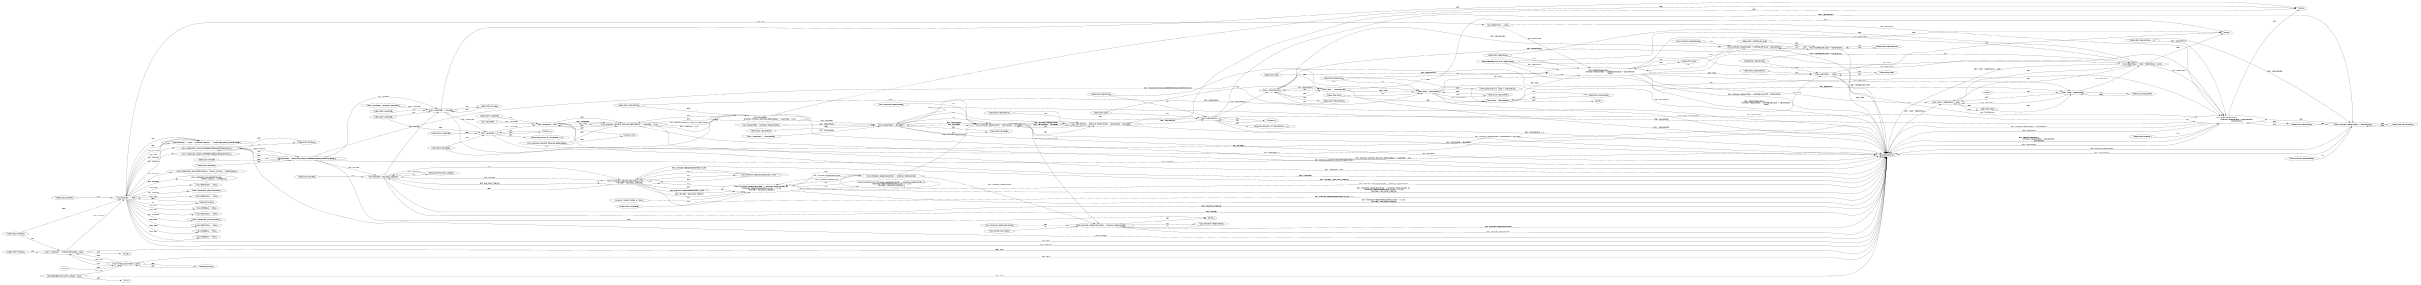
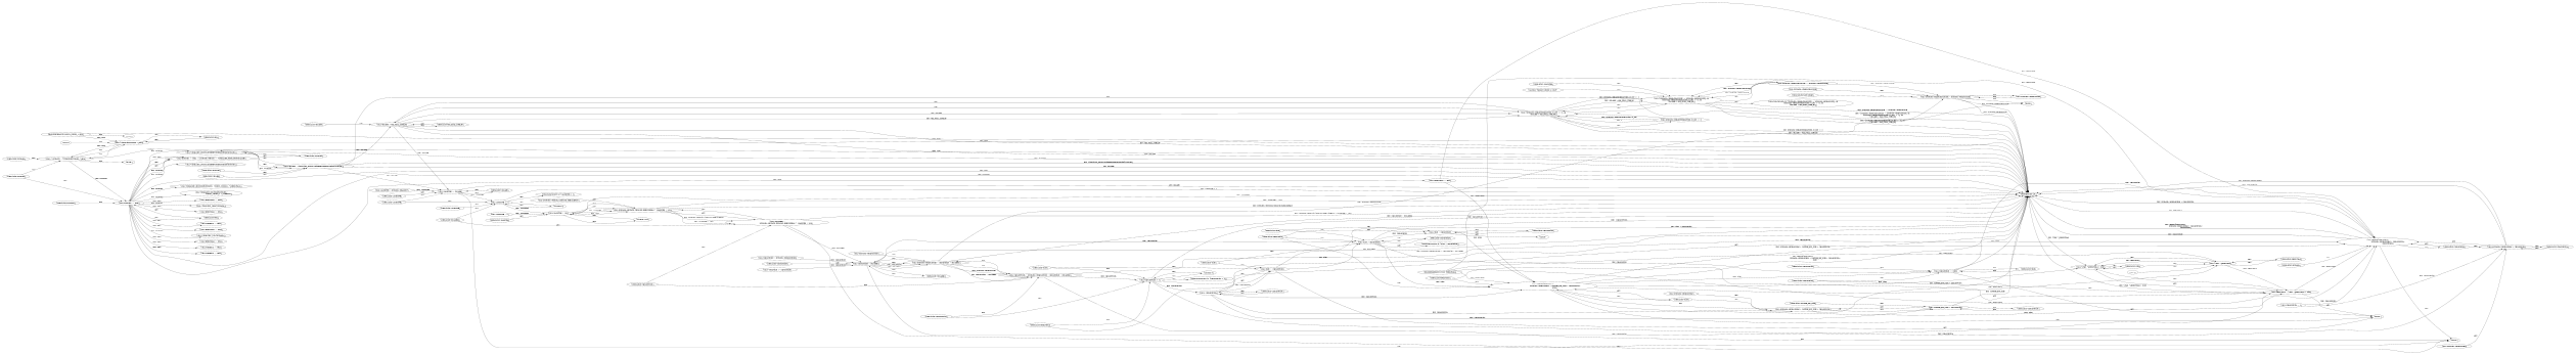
  digraph {
    fontname="Courier Prime"
    rankdir=LR
    node [fontname="Courier Prime"]
    edge [fontname="Courier Prime"]
    n1 [label="(Call,Visualizer_getDeltaTimeMsFromUpdatedTime(pContext))"]
    n2 [label="(Call,deltaMs = Visualizer_getDeltaTimeMsFromUpdatedTime(pContext))"]
    n3 [label="(Identifier,pContext)"]
    n4 [label="(MethodReturn,int)"]
    n5 [label="(Call,deltaMs > MAX_STALL_TIME_MS)"]
    n6 [label="(Call,latencyMs -= deltaMs)"]
    n7 [label="(Block,)"]
    n8 [label="(Call,(char *)pReplyData + size)"]
    n9 [label="(Call,pContext == NULL)"]
    n10 [label="(Call,pReplyData == NULL)"]
    n11 [label="(Call,Visualizer_getConfig(pContext, (effect_config_t *)pReplyData))"]
    n12 [label="(Call,Visualizer_setConfig(pContext,\n                 (effect_config_t *) pCmdData))"]
    n13 [label="(Call,pReplyData == NULL)"]
    n14 [label="(Call,Visualizer_reset(pContext))"]
    n15 [label="(Call,pReplyData == NULL)"]
    n16 [label="(Identifier,NULL)"]
    n17 [label="(Call,pCmdData == NULL)"]
    n18 [label="(Call,pReplyData == NULL)"]
    n19 [label="(Call,Visualizer_init(pContext))"]
    n20 [label="(Call,pReplyData == NULL)"]
    n21 [label="(Call,pCmdData == NULL)"]
    n22 [label="(Call,pCmdData == NULL)"]
    n23 [label="(Call,pContext == NULL || pContext->mState == VISUALIZER_STATE_UNINITIALIZED)"]
    n24 [label="(Call,Visualizer_getDeltaTimeMsFromUpdatedTime(pContext))"]
    n25 [label="(Call,memcpy(pReplyData,\n                       pContext->mCaptureBuf + capturePoint,\n                       captureSize))"]
    n26 [label="(Call,memcpy(pReplyData,\n                           pContext->mCaptureBuf + CAPTURE_BUF_SIZE + capturePoint,\n                           size))"]
    n27 [label="(Call,* pContext = (VisualizerContext *)self)"]
    n28 [label="(Call,(VisualizerContext *)self)"]
    n29 [label="(Block,)"]
    n30 [label="(Identifier,self)"]
    n31 [label="(MethodParameterIn,effect_handle_t self)"]
    1000102
    n33 [label="(Call,(pContext->mBufferUpdateTime.tv_sec != 0) &&\n (deltaMs > MAX_STALL_TIME_MS))"]
    n34 [label="(Identifier,MAX_STALL_TIME_MS)"]
    n35 [label="(Call,latencyMs < 0)"]
    n36 [label="(Identifier,deltaMs)"]
    n37 [label="(Block,)"]
    n38 [label="(Call,(pContext->mLastCaptureIdx == pContext->mCaptureIdx) &&\n (pContext->mBufferUpdateTime.tv_sec != 0) &&\n (deltaMs > MAX_STALL_TIME_MS))"]
    n39 [label="(Call,pContext->mBufferUpdateTime.tv_sec != 0)"]
    n40 [label="(Call,pContext->mLastCaptureIdx == pContext->mCaptureIdx)"]
    n41 [label="(ControlStructure,if ((pContext->mLastCaptureIdx == pContext->mCaptureIdx) &&\n (pContext->mBufferUpdateTime.tv_sec != 0) &&\n (deltaMs > MAX_STALL_TIME_MS)))"]
    n42 [label="(Call,pContext->mCaptureIdx - captureSize - deltaSmpl)"]
    n43 [label="(Call,pContext->mLastCaptureIdx = pContext->mCaptureIdx)"]
    n44 [label="(Call,latencyMs / 1000)"]
    n45 [label="(ControlStructure,if (latencyMs < 0))"]
    n46 [label="(Literal,0)"]
    n47 [label="(Call,pContext->mConfig.inputCfg.samplingRate * latencyMs / 1000)"]
    n48 [label="(Literal,1000)"]
    n49 [label="(Call,deltaSmpl =\n                    pContext->mConfig.inputCfg.samplingRate * latencyMs / 1000)"]
    n50 [label="(Call,captureSize - deltaSmpl)"]
    n51 [label="(Call,size > captureSize)"]
    n52 [label="(Identifier,deltaSmpl)"]
    n53 [label="(Call,capturePoint = pContext->mCaptureIdx - captureSize - deltaSmpl)"]
    n54 [label="(Call,size = captureSize)"]
-   n55 [label="(Call,replySize -= size)"]
+   n55 [label="(Call,captureSize -= size)"]
    n56 [label="(Identifier,captureSize)"]
    n57 [label="(ControlStructure,if (size > captureSize))"]
    n58 [label="(Identifier,captureSize)"]
    n59 [label="(Call,capturePoint < 0)"]
    n60 [label="(Call,pContext->mCaptureIdx)"]
    n61 [label="(Call,-capturePoint)"]
    n62 [label="(Call,pContext->mCaptureBuf + capturePoint)"]
    n63 [label="(ControlStructure,if (capturePoint < 0))"]
    n64 [label="(Literal,0)"]
    n65 [label="(Call,size = -capturePoint)"]
    n66 [label="(Call,pContext->mCaptureBuf + CAPTURE_BUF_SIZE + capturePoint)"]
    n67 [label="(Call,CAPTURE_BUF_SIZE + capturePoint)"]
    n68 [label="(Identifier,capturePoint)"]
    n69 [label="(Identifier,capturePoint)"]
    n70 [label="(Block,)"]
    n71 [label="(Call,pReplyData = (char *)pReplyData + size)"]
    n72 [label="(Call,(char *)pReplyData)"]
    n73 [label="(Identifier,size)"]
    n74 [label="(Identifier,capturePoint)"]
    n75 [label="(Block,)"]
    n76 [label="(Identifier,captureSize)"]
    n77 [label="(Identifier,size)"]
    n78 [label="(Identifier,pReplyData)"]
    n79 [label="(Identifier,size)"]
    n80 [label="(Identifier,size)"]
    n81 [label="(Identifier,CAPTURE_BUF_SIZE)"]
    n82 [label="(Call,latencyMs = pContext->mLatency)"]
    n83 [label="(Identifier,captureSize)"]
    n84 [label="(Identifier,deltaMs)"]
    n85 [label="(Identifier,latencyMs)"]
    n86 [label="(Identifier,pReplyData)"]
    n87 [label="(Identifier,pContext)"]
    n88 [label="(Identifier,latencyMs)"]
    n89 [label="(Identifier,capturePoint)"]
    n90 [label="(Call,latencyMs = 0)"]
    n91 [label="(Identifier,deltaMs)"]
    n92 [label="(Identifier,captureSize)"]
    n93 [label="(Call,pContext->mCaptureBuf)"]
    n94 [label="(MethodParameterIn,void *pReplyData)"]
    n95 [label="(Call,pContext->mConfig.inputCfg.samplingRate)"]
    n96 [label="(Identifier,latencyMs)"]
-   n97 [label="(Visualizer,capturePoint = 0)"]
+   n97 [label="(Call,capturePoint = 0)"]
    n98 [label="(Identifier,latencyMs)"]
    n99 [label="(Identifier,capturePoint)"]
    n100 [label="(ControlStructure,break;)"]
    n101 [label="(Identifier,pContext)"]
    n102 [label="(Literal,\"capture going to idle\")"]
    n103 [label="(Identifier,pContext)"]
    n104 [label="(Identifier,size)"]
    n105 [label="(Call,pContext->mLastCaptureIdx)"]
    n106 [label="(Call,pContext->mCaptureBuf)"]
    n107 [label="(Identifier,deltaSmpl)"]
    n108 [label="(Identifier,pContext)"]
    n109 [label="(Identifier,latencyMs)"]
    n110 [label="(Identifier,pReplyData)"]
    n111 [label="(Call,*replySize != captureSize)"]
    n112 [label="(Call,captureSize = pContext->mCaptureSize)"]
    n113 [label="(Identifier,pReplyData)"]
    n114 [label="(Identifier,capturePoint)"]
    n115 [label="(Identifier,size)"]
    n116 [label="(Identifier,pContext)"]
    n117 [label="(Call,pContext->mCaptureIdx)"]
    1000114
    1000785
    n1 -> n2 [label="AST: "]
    n1 -> n2 [label="DDG: pContext"]
    n1 -> n3 [label="CFG: "]
    n1 -> n4 [label="DDG: pContext"]
    n2 -> n1 [label="CFG: "]
    n2 -> n4 [label="DDG: Visualizer_getDeltaTimeMsFromUpdatedTime(pContext)"]
    n2 -> n4 [label="DDG: deltaMs"]
    n2 -> n5 [label="DDG: deltaMs"]
    n2 -> n6 [label="DDG: deltaMs"]
    n2 -> n7 [label="AST: "]
    n3 -> n1 [label="AST: "]
    n4 -> n8 [label="DDG: (char *)pReplyData"]
    n5 -> n4 [label="DDG: MAX_STALL_TIME_MS"]
    n5 -> n4 [label="DDG: deltaMs"]
    n5 -> n6 [label="DDG: deltaMs"]
    n5 -> n33 [label="AST: "]
    n5 -> n33 [label="DDG: deltaMs"]
    n5 -> n33 [label="DDG: MAX_STALL_TIME_MS"]
    n5 -> n34 [label="CFG: "]
    n6 -> n4 [label="AST: deltaMs"]
    n6 -> n35 [label="DDG: latencyMs"]
    n6 -> n36 [label="CFG: "]
    n6 -> n37 [label="AST: "]
    n8 -> n71 [label="AST: "]
    n8 -> n79 [label="CFG: "]
    n9 -> n1 [label="DDG: pContext"]
    n9 -> n4 [label="DDG: NULL"]
    n9 -> n4 [label="DDG: pContext"]
    n9 -> n10 [label="DDG: NULL"]
    n9 -> n11 [label="DDG: pContext"]
    n9 -> n12 [label="DDG: pContext"]
    n9 -> n13 [label="DDG: NULL"]
    n9 -> n14 [label="DDG: pContext"]
    n9 -> n15 [label="DDG: NULL"]
    n9 -> n16 [label="CFG: "]
    n9 -> n17 [label="DDG: NULL"]
    n9 -> n18 [label="DDG: NULL"]
    n9 -> n19 [label="DDG: pContext"]
    n9 -> n20 [label="DDG: NULL"]
    n9 -> n21 [label="DDG: NULL"]
    n9 -> n22 [label="DDG: NULL"]
    n9 -> n23 [label="AST: "]
    n9 -> n23 [label="DDG: pContext"]
    n9 -> n23 [label="DDG: NULL"]
    n9 -> n24 [label="DDG: pContext"]
    n10 -> n25 [label="DDG: pReplyData"]
    n10 -> n26 [label="DDG: pReplyData"]
    n16 -> n9 [label="AST: "]
    n23 -> n9 [label="CFG: "]
    n25 -> n4 [label="DDG: pContext->mCaptureBuf + capturePoint"]
    n25 -> n4 [label="DDG: pReplyData"]
    n25 -> n4 [label="DDG: memcpy(pReplyData,\n                       pContext->mCaptureBuf + capturePoint,\n                       captureSize)"]
    n25 -> n4 [label="DDG: captureSize"]
    n25 -> n37 [label="AST: "]
    n25 -> n58 [label="CFG: "]
    n26 -> n4 [label="DDG: pContext->mCaptureBuf + CAPTURE_BUF_SIZE + capturePoint"]
    n26 -> n4 [label="DDG: memcpy(pReplyData,\n                           pContext->mCaptureBuf + CAPTURE_BUF_SIZE + capturePoint,\n                           size)"]
    n26 -> n8 [label="DDG: size"]
    n26 -> n55 [label="DDG: size"]
    n26 -> n70 [label="AST: "]
    n26 -> n71 [label="DDG: size"]
    n26 -> n72 [label="DDG: pReplyData"]
    n26 -> n73 [label="CFG: "]
    n27 -> n4 [label="DDG: 1000"]
    n27 -> n9 [label="DDG: pContext"]
    n27 -> n28 [label="CFG: "]
    n27 -> n29 [label="AST: "]
    n28 -> n4 [label="DDG: self"]
    n28 -> n27 [label="AST: "]
    n28 -> n27 [label="DDG: self"]
    n28 -> n30 [label="CFG: "]
    n30 -> n28 [label="AST: "]
    n31 -> n4 [label="DDG: self"]
    n31 -> n28 [label="DDG: self"]
    n31 -> 1000102 [label="AST: "]
    n33 -> n4 [label="DDG: deltaMs > MAX_STALL_TIME_MS"]
    n33 -> n4 [label="DDG: pContext->mBufferUpdateTime.tv_sec != 0"]
    n33 -> n5 [label="CFG: "]
    n33 -> n38 [label="AST: "]
    n33 -> n38 [label="DDG: pContext->mBufferUpdateTime.tv_sec != 0"]
    n33 -> n38 [label="DDG: deltaMs > MAX_STALL_TIME_MS"]
    n33 -> n39 [label="CFG: "]
-   n34 -> n5 [label="DDG: pReplyData"]
+   n34 -> n5 [label="AST: "]
    n35 -> n4 [label="DDG: latencyMs < 0"]
    n35 -> n44 [label="DDG: latencyMs"]
    n35 -> n45 [label="AST: "]
    n35 -> n46 [label="CFG: "]
    n36 -> n6 [label="AST: "]
    n38 -> n4 [label="DDG: pContext->mLastCaptureIdx == pContext->mCaptureIdx"]
    n38 -> n4 [label="DDG: (pContext->mLastCaptureIdx == pContext->mCaptureIdx) &&\n (pContext->mBufferUpdateTime.tv_sec != 0) &&\n (deltaMs > MAX_STALL_TIME_MS)"]
    n38 -> n4 [label="DDG: (pContext->mBufferUpdateTime.tv_sec != 0) &&\n (deltaMs > MAX_STALL_TIME_MS)"]
    n38 -> n33 [label="CFG: "]
    n38 -> n40 [label="CFG: "]
    n38 -> n41 [label="AST: "]
    n39 -> n33 [label="AST: "]
    n39 -> n33 [label="DDG: pContext->mBufferUpdateTime.tv_sec"]
    n39 -> n33 [label="DDG: 0"]
    n40 -> n38 [label="AST: "]
    n40 -> n38 [label="DDG: pContext->mLastCaptureIdx"]
    n40 -> n38 [label="DDG: pContext->mCaptureIdx"]
-   n40 -> n42 [label="DDG: pContext->mCaptureIdx"]
    n40 -> n43 [label="DDG: pContext->mCaptureIdx"]
    n42 -> n4 [label="DDG: captureSize - deltaSmpl"]
    n42 -> n43 [label="DDG: pContext->mCaptureIdx"]
    n42 -> n50 [label="CFG: "]
    n42 -> n53 [label="AST: "]
    n42 -> n53 [label="DDG: pContext->mCaptureIdx"]
    n42 -> n53 [label="DDG: captureSize - deltaSmpl"]
    n43 -> n4 [label="DDG: pContext->mLastCaptureIdx"]
    n43 -> n4 [label="DDG: pContext->mCaptureIdx"]
    n43 -> n7 [label="AST: "]
    n43 -> n60 [label="CFG: "]
    n44 -> n4 [label="DDG: latencyMs"]
    n44 -> n47 [label="AST: "]
    n44 -> n47 [label="DDG: latencyMs"]
    n44 -> n47 [label="DDG: 1000"]
    n44 -> n48 [label="CFG: "]
    n46 -> n35 [label="AST: "]
    n47 -> n4 [label="DDG: latencyMs / 1000"]
    n47 -> n4 [label="DDG: pContext->mConfig.inputCfg.samplingRate"]
    n47 -> n44 [label="CFG: "]
    n47 -> n49 [label="AST: "]
    n47 -> n49 [label="DDG: pContext->mConfig.inputCfg.samplingRate"]
    n47 -> n49 [label="DDG: latencyMs / 1000"]
    n48 -> n44 [label="AST: "]
    n49 -> n4 [label="DDG: pContext->mConfig.inputCfg.samplingRate * latencyMs / 1000"]
    n49 -> n37 [label="AST: "]
    n49 -> n47 [label="CFG: "]
    n49 -> n50 [label="DDG: deltaSmpl"]
    n50 -> n4 [label="DDG: deltaSmpl"]
    n50 -> n25 [label="DDG: captureSize"]
    n50 -> n42 [label="AST: "]
    n50 -> n42 [label="DDG: captureSize"]
    n50 -> n42 [label="DDG: deltaSmpl"]
    n50 -> n51 [label="DDG: captureSize"]
    n50 -> n52 [label="CFG: "]
    n51 -> n4 [label="DDG: size > captureSize"]
    n51 -> n26 [label="DDG: size"]
    n51 -> n54 [label="DDG: captureSize"]
    n51 -> n55 [label="DDG: captureSize"]
    n51 -> n56 [label="CFG: "]
    n51 -> n57 [label="AST: "]
    n52 -> n50 [label="AST: "]
    n53 -> n4 [label="DDG: pContext->mCaptureIdx - captureSize - deltaSmpl"]
    n53 -> n37 [label="AST: "]
    n53 -> n42 [label="CFG: "]
    n53 -> n59 [label="DDG: capturePoint"]
    n54 -> n26 [label="DDG: size"]
    n54 -> n75 [label="AST: "]
    n54 -> n76 [label="CFG: "]
    n55 -> n4 [label="DDG: size"]
    n55 -> n25 [label="DDG: captureSize"]
    n55 -> n70 [label="AST: "]
    n55 -> n77 [label="CFG: "]
    n56 -> n51 [label="AST: "]
    n58 -> n25 [label="AST: "]
    n58 -> n62 [label="CFG: "]
    n59 -> n4 [label="DDG: capturePoint < 0"]
    n59 -> n25 [label="DDG: capturePoint"]
    n59 -> n61 [label="DDG: capturePoint"]
    n59 -> n62 [label="DDG: capturePoint"]
    n59 -> n63 [label="AST: "]
    n59 -> n64 [label="CFG: "]
    n60 -> n43 [label="AST: "]
    n61 -> n26 [label="DDG: capturePoint"]
    n61 -> n65 [label="AST: "]
    n61 -> n65 [label="DDG: capturePoint"]
    n61 -> n66 [label="DDG: capturePoint"]
    n61 -> n67 [label="DDG: capturePoint"]
    n61 -> n68 [label="CFG: "]
    n62 -> n4 [label="DDG: capturePoint"]
    n62 -> n4 [label="DDG: pContext->mCaptureBuf"]
    n62 -> n25 [label="AST: "]
    n62 -> n69 [label="CFG: "]
    n64 -> n59 [label="AST: "]
    n65 -> n4 [label="DDG: -capturePoint"]
    n65 -> n51 [label="DDG: size"]
    n65 -> n61 [label="CFG: "]
    n65 -> n70 [label="AST: "]
    n66 -> n4 [label="DDG: CAPTURE_BUF_SIZE + capturePoint"]
    n66 -> n26 [label="AST: "]
    n66 -> n67 [label="CFG: "]
    n67 -> n4 [label="DDG: CAPTURE_BUF_SIZE"]
    n67 -> n66 [label="AST: "]
    n67 -> n74 [label="CFG: "]
    n68 -> n61 [label="AST: "]
    n69 -> n62 [label="AST: "]
    n71 -> n4 [label="DDG: (char *)pReplyData + size"]
    n71 -> n8 [label="CFG: "]
    n71 -> n25 [label="DDG: pReplyData"]
    n71 -> n70 [label="AST: "]
    n72 -> n8 [label="AST: "]
    n72 -> n8 [label="DDG: pReplyData"]
    n72 -> n71 [label="DDG: pReplyData"]
    n72 -> n78 [label="CFG: "]
    n73 -> n26 [label="AST: "]
    n73 -> n66 [label="CFG: "]
    n74 -> n67 [label="AST: "]
    n76 -> n54 [label="AST: "]
    n77 -> n55 [label="AST: "]
    n78 -> n72 [label="AST: "]
    n79 -> n8 [label="AST: "]
    n79 -> n72 [label="CFG: "]
    n80 -> n51 [label="CFG: "]
    n80 -> n54 [label="AST: "]
    n81 -> n67 [label="AST: "]
    n82 -> n6 [label="DDG: latencyMs"]
    n83 -> n50 [label="AST: "]
    n84 -> n5 [label="AST: "]
    n85 -> n38 [label="CFG: "]
    n86 -> n26 [label="CFG: "]
    n86 -> n71 [label="AST: "]
    n87 -> n25 [label="CFG: "]
    n88 -> n35 [label="CFG: "]
    n89 -> n49 [label="CFG: "]
    n89 -> n53 [label="AST: "]
    n90 -> n44 [label="DDG: latencyMs"]
    n91 -> n2 [label="AST: "]
    n92 -> n55 [label="AST: "]
    n92 -> n71 [label="CFG: "]
    n93 -> n66 [label="AST: "]
    n94 -> n25 [label="DDG: pReplyData"]
    n94 -> n26 [label="DDG: pReplyData"]
    n94 -> n71 [label="DDG: pReplyData"]
    n94 -> n72 [label="DDG: pReplyData"]
    n95 -> n47 [label="AST: "]
    n96 -> n6 [label="CFG: "]
    n96 -> n35 [label="AST: "]
    n97 -> n25 [label="DDG: capturePoint"]
    n97 -> n62 [label="DDG: capturePoint"]
    n98 -> n44 [label="AST: "]
    n99 -> n55 [label="CFG: "]
    n100 -> n43 [label="CFG: "]
    n101 -> n9 [label="CFG: "]
    n102 -> n38 [label="CFG: "]
    n103 -> n27 [label="AST: "]
    n104 -> n51 [label="AST: "]
    n104 -> n65 [label="CFG: "]
    n105 -> n43 [label="AST: "]
    n106 -> n62 [label="AST: "]
    n107 -> n35 [label="CFG: "]
    n107 -> n49 [label="AST: "]
    n108 -> n9 [label="AST: "]
    n108 -> n27 [label="CFG: "]
    n109 -> n6 [label="AST: "]
    n110 -> n26 [label="AST: "]
    n110 -> n51 [label="CFG: "]
    n110 -> n54 [label="CFG: "]
    n111 -> n50 [label="DDG: captureSize"]
    n112 -> n50 [label="DDG: captureSize"]
    n113 -> n25 [label="AST: "]
    n113 -> n59 [label="CFG: "]
    n114 -> n53 [label="CFG: "]
    n114 -> n59 [label="AST: "]
    n115 -> n59 [label="CFG: "]
    n115 -> n65 [label="AST: "]
    n116 -> n2 [label="CFG: "]
    n117 -> n42 [label="AST: "]
    1000114 -> n28 [label="AST: "]
    1000785 -> n72 [label="AST: "]
  }
